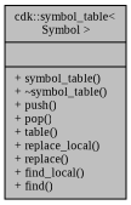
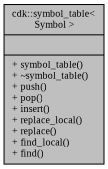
  digraph {
    fontname="Liberation Serif"
-   n1 [color=black fillcolor=grey75 fontcolor=black fontname="Liberation Serif" fontsize=10 height=0.2 label="{cdk::symbol_table\<\l Symbol \>\n||+ symbol_table()\l+ ~symbol_table()\l+ push()\l+ pop()\l+ table()\l+ replace_local()\l+ replace()\l+ find_local()\l+ find()\l}" shape=record style=filled width=0.4]
+   n1 [color=black fillcolor=grey75 fontcolor=black fontname="Liberation Serif" fontsize=10 height=0.2 label="{cdk::symbol_table\<\l Symbol \>\n||+ symbol_table()\l+ ~symbol_table()\l+ push()\l+ pop()\l+ insert()\l+ replace_local()\l+ replace()\l+ find_local()\l+ find()\l}" shape=record style=filled width=0.4]
  }
